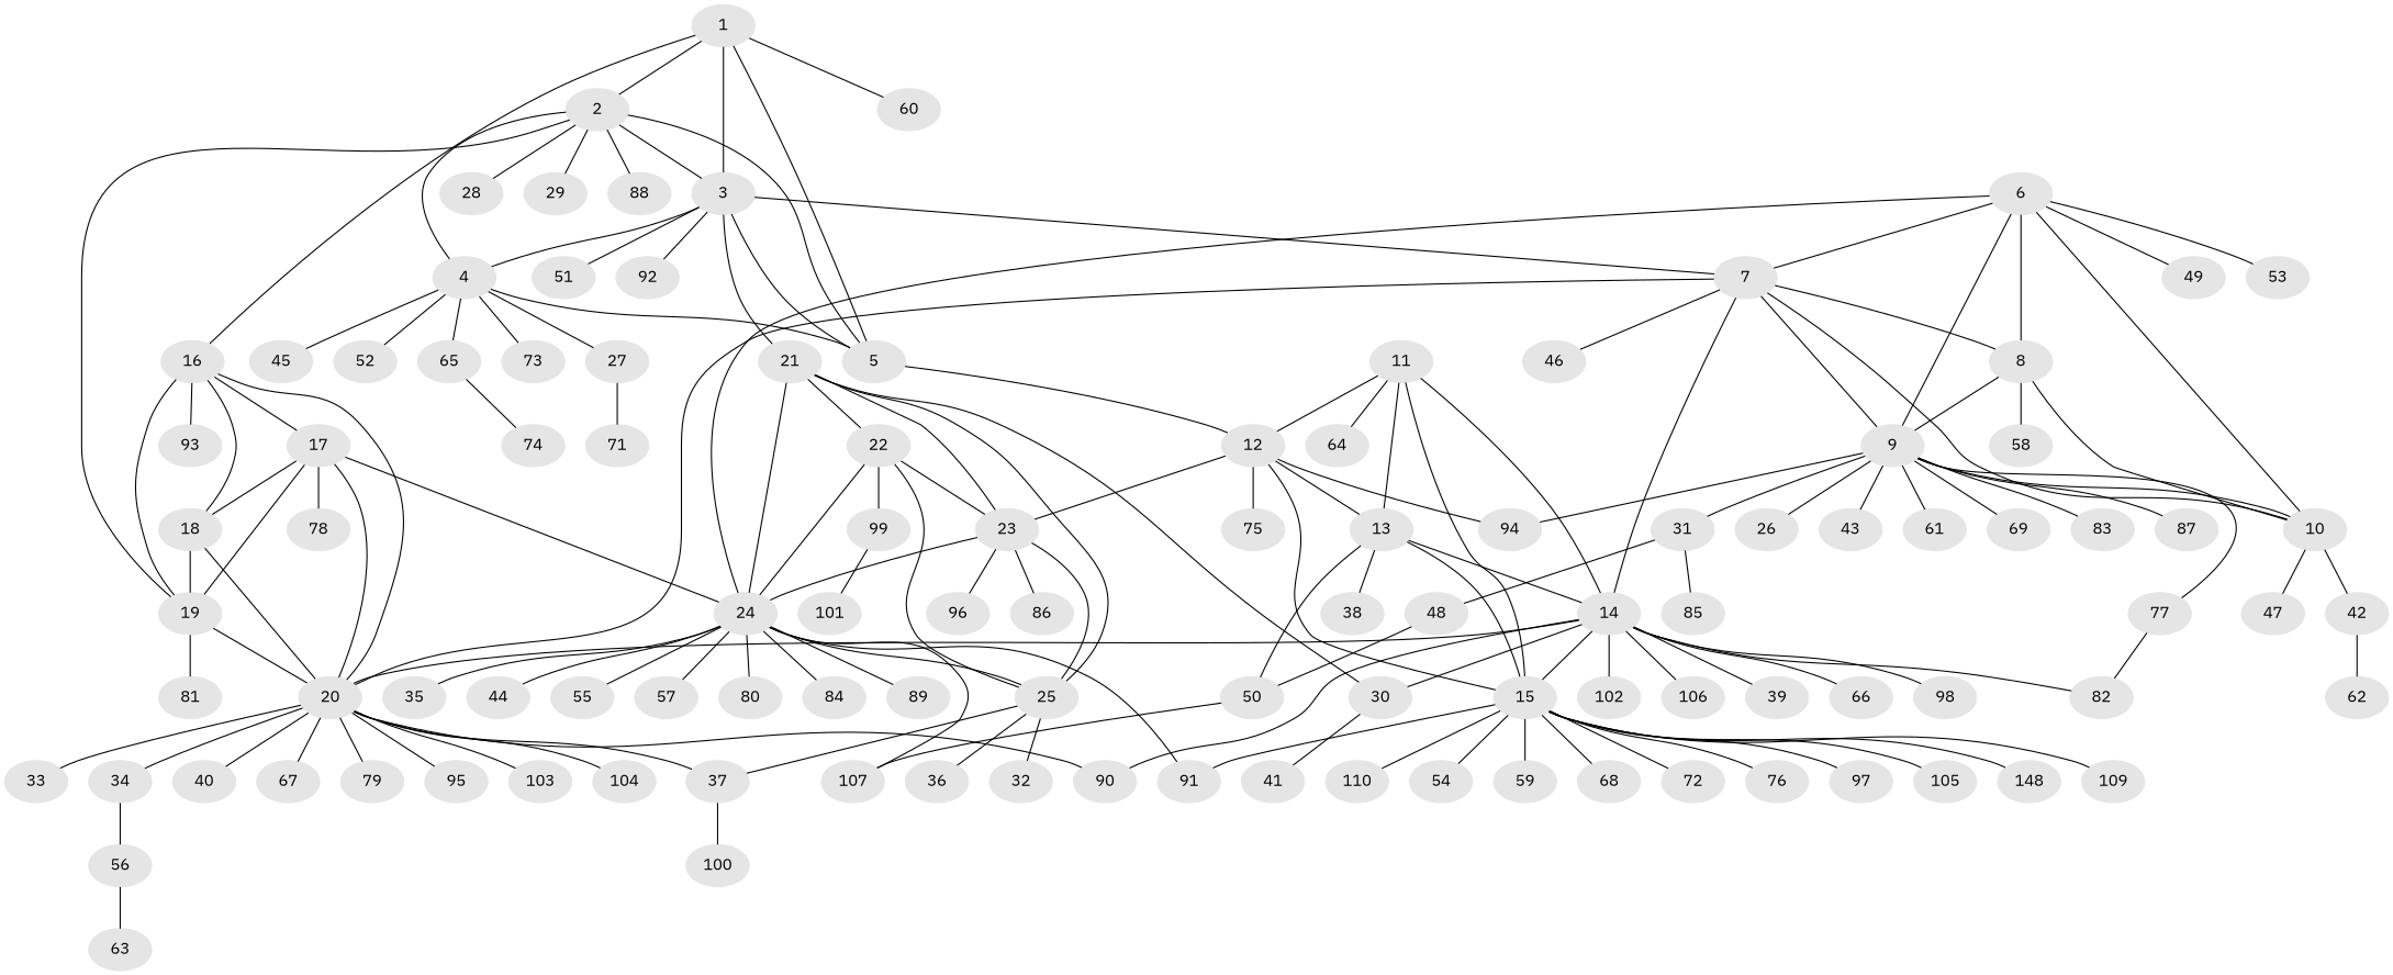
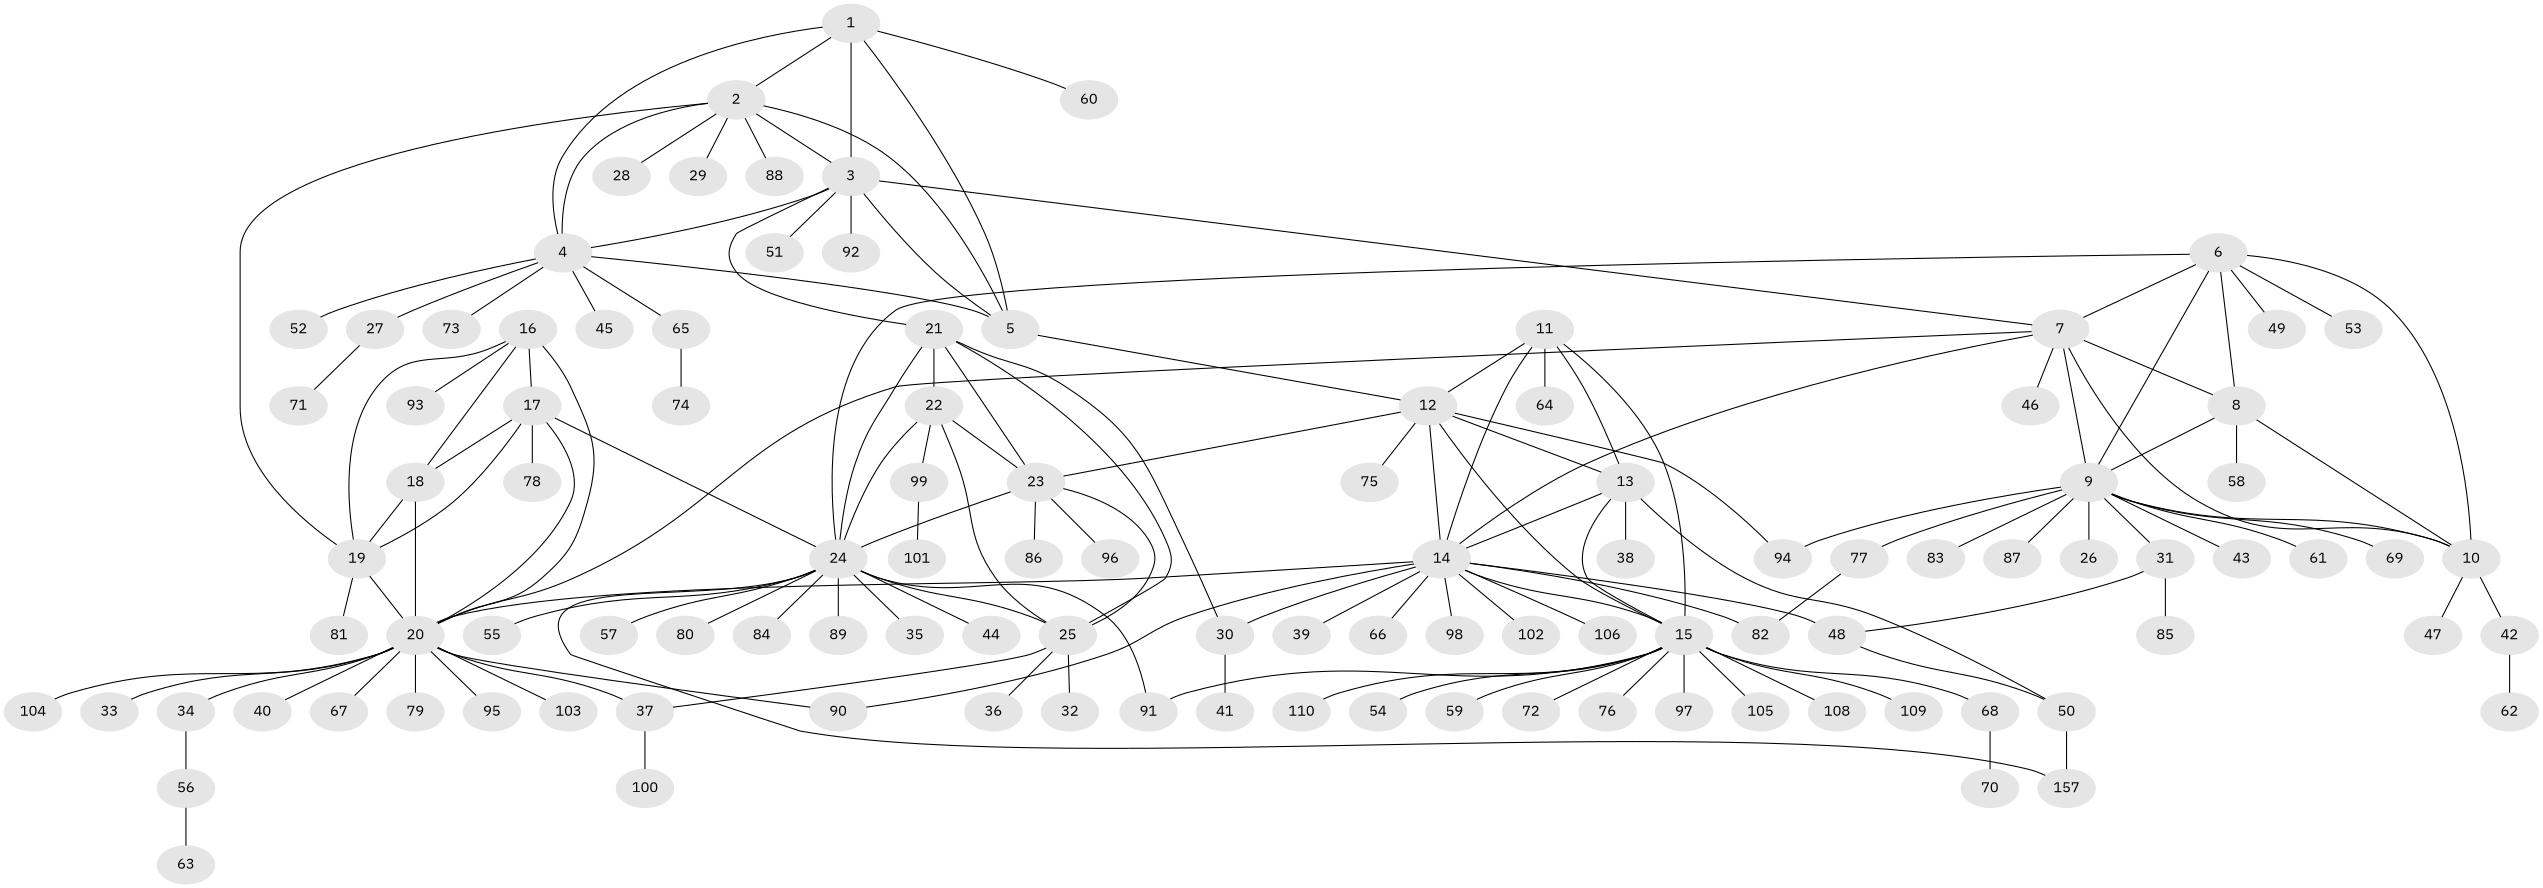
  graph {
    fontname="IBM Plex Sans"
    node [color=gray90 fontname="IBM Plex Sans" style=filled]
    edge [fontname="IBM Plex Sans"]
    1
    2
    3
    4
    5
    60
    19
    28
    29
    88
    7
    21
    51
    92
    27
    45
    52
    65
    73
    12
    20
    81
    8
    9
    10
    14
    46
    24
    23
    30
    22
    25
    71
    74
    94
    13
    15
    75
    6
    49
    53
    58
    26
    31
    43
    61
    69
    77
    83
    87
    42
    47
    91
    35
    44
    55
    57
    80
    84
    89
-   107
+   107 [label=157]
    39
    48
    66
    82
    90
    98
    102
    106
    33
    34
    37
    40
    67
    79
    95
    103
    104
    85
    62
    11
    64
    38
    50
    54
    59
    68
    72
    76
    97
    105
-   108 [label=148]
+   108
    109
    110
    86
    96
    41
+   70
    16
    17
    18
    93
    78
    56
    100
    99
    32
    36
    101
    63
    1 -- 2
    1 -- 3
-   1 -- 16
+   1 -- 4
    1 -- 5
    1 -- 60
    2 -- 3
    2 -- 4
    2 -- 5
    2 -- 19
    2 -- 28
    2 -- 29
    2 -- 88
    3 -- 4
    3 -- 5
    3 -- 7
    3 -- 21
    3 -- 51
    3 -- 92
    4 -- 5
    4 -- 27
    4 -- 45
    4 -- 52
    4 -- 65
    4 -- 73
    5 -- 12
    19 -- 20
    19 -- 81
    7 -- 20
    7 -- 8
    7 -- 9
    7 -- 10
    7 -- 14
    7 -- 46
    21 -- 24
    21 -- 23
    21 -- 30
    21 -- 22
    21 -- 25
    27 -- 71
    65 -- 74
+   12 -- 14
    12 -- 23
    12 -- 94
    12 -- 13
    12 -- 15
    12 -- 75
    20 -- 90
    20 -- 33
    20 -- 34
    20 -- 37
    20 -- 40
    20 -- 67
    20 -- 79
    20 -- 95
    20 -- 103
    20 -- 104
    8 -- 9
    8 -- 10
    8 -- 58
    9 -- 10
    9 -- 94
    9 -- 26
    9 -- 31
    9 -- 43
    9 -- 61
    9 -- 69
    9 -- 77
    9 -- 83
    9 -- 87
    10 -- 42
    10 -- 47
    14 -- 20
    14 -- 30
    14 -- 15
    14 -- 39
+   14 -- 48
    14 -- 66
    14 -- 82
    14 -- 90
    14 -- 98
    14 -- 102
    14 -- 106
    24 -- 25
    24 -- 91
    24 -- 35
    24 -- 44
    24 -- 55
    24 -- 57
    24 -- 80
    24 -- 84
    24 -- 89
    24 -- 107
    23 -- 24
    23 -- 25
    23 -- 86
    23 -- 96
    30 -- 41
    22 -- 24
    22 -- 23
    22 -- 25
    22 -- 99
    25 -- 37
    25 -- 32
    25 -- 36
    13 -- 14
    13 -- 15
    13 -- 38
    13 -- 50
    15 -- 91
    15 -- 54
    15 -- 59
    15 -- 68
    15 -- 72
    15 -- 76
    15 -- 97
    15 -- 105
    15 -- 108
    15 -- 109
    15 -- 110
    6 -- 7
    6 -- 8
    6 -- 9
    6 -- 10
    6 -- 24
    6 -- 49
    6 -- 53
    31 -- 48
    31 -- 85
    77 -- 82
    42 -- 62
    48 -- 50
    34 -- 56
    37 -- 100
    11 -- 12
    11 -- 14
    11 -- 13
    11 -- 15
    11 -- 64
    50 -- 107
+   68 -- 70
    16 -- 19
    16 -- 20
    16 -- 17
    16 -- 18
    16 -- 93
    17 -- 19
    17 -- 20
    17 -- 24
    17 -- 18
    17 -- 78
    18 -- 19
    18 -- 20
    56 -- 63
    99 -- 101
  }
